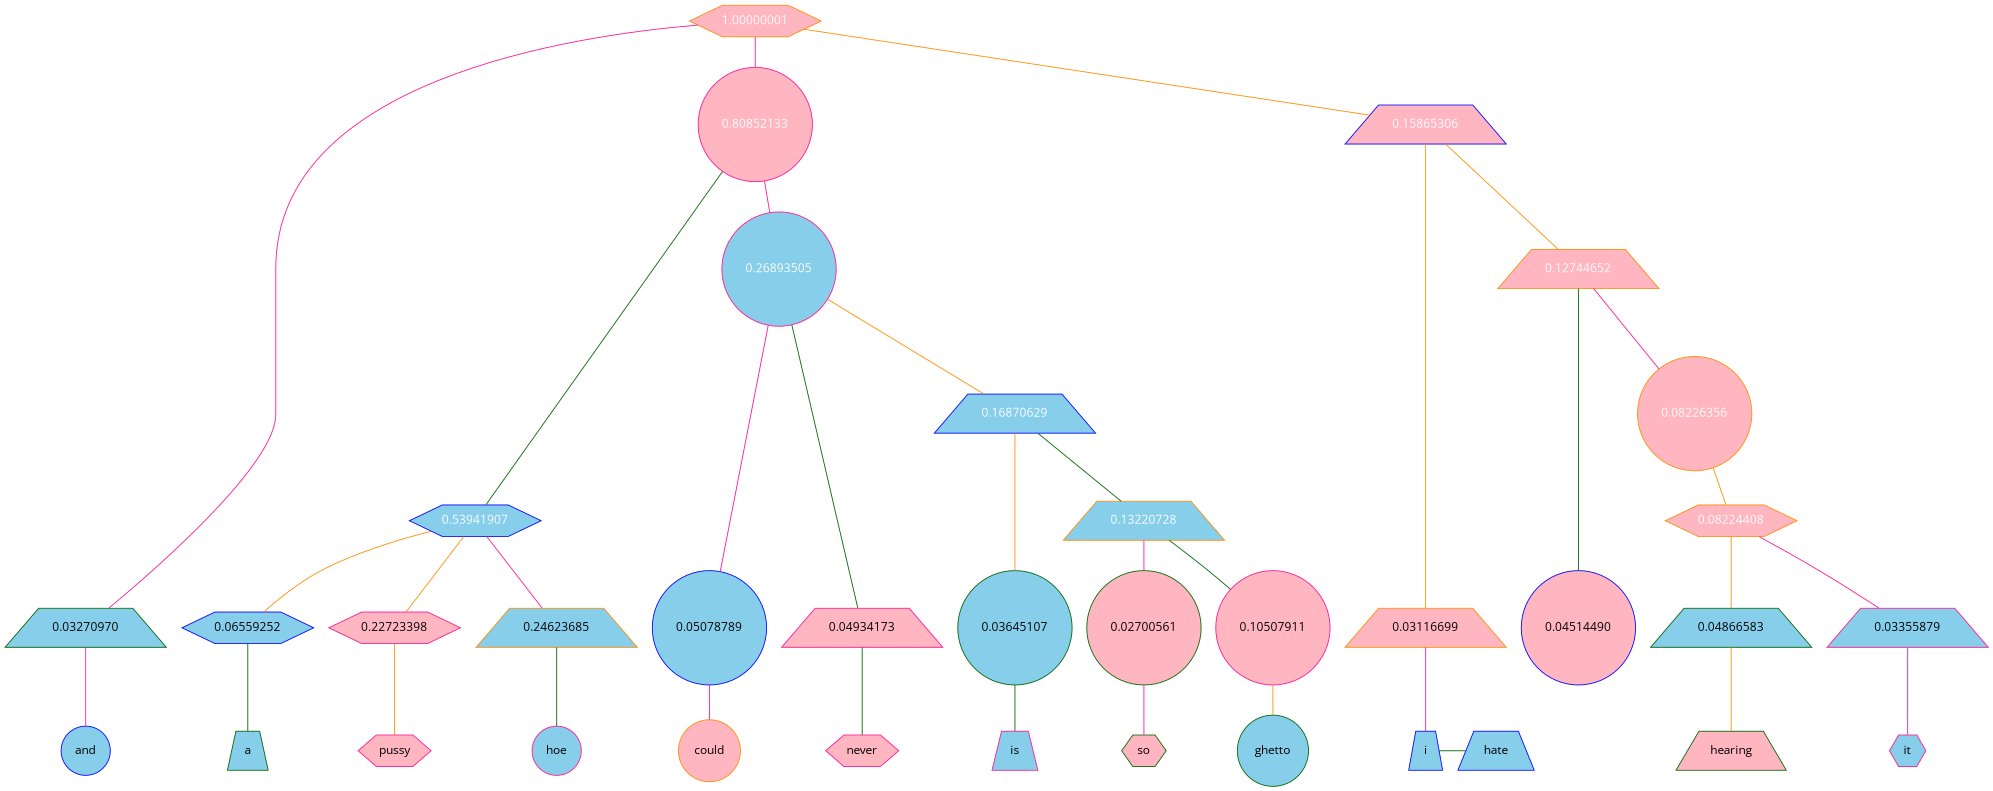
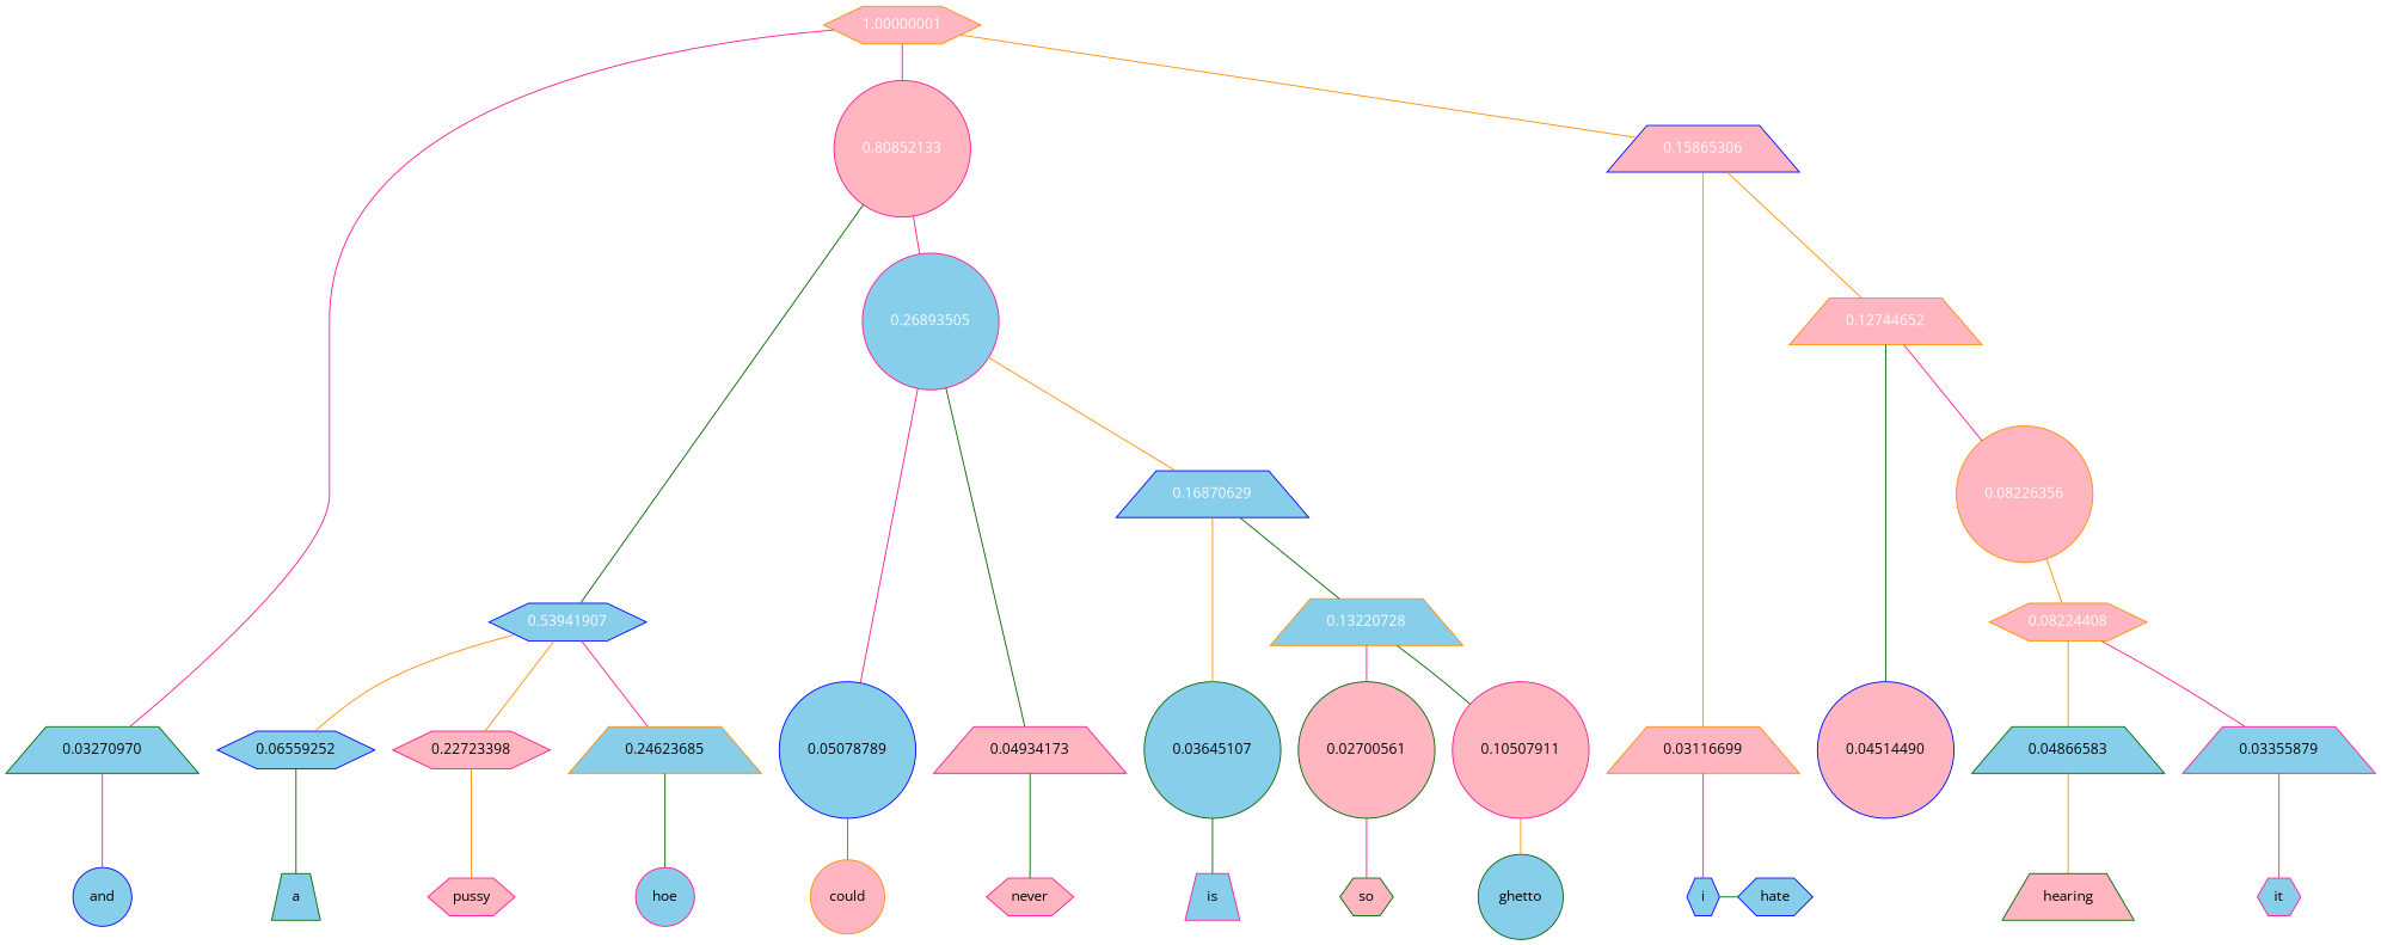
  graph {
    fontname="Open Sans"
    node [color=deeppink fillcolor=skyblue fontname="Open Sans" format=png nodesep=0.001 ordering=out overlap_scaling=0.01 ranksep=0.001 shape=trapezium style=filled]
    edge [color=deeppink fontname="Open Sans"]
    n1 [color=darkgreen height=0.15 label=a style="filled,solid" width=0.15]
    n2 [fillcolor=lightpink height=0.15 label=pussy shape=hexagon style="filled,solid" width=0.15]
    n3 [height=0.15 label=hoe shape=circle style="filled,solid" width=0.15]
    n4 [color=darkorange fillcolor=lightpink height=0.15 label=could shape=circle style="filled,solid" width=0.15]
    n5 [fillcolor=lightpink height=0.15 label=never shape=hexagon style="filled,solid" width=0.15]
    n6 [height=0.15 label=is style="filled,solid" width=0.15]
    n7 [color=darkgreen fillcolor=lightpink height=0.15 label=so shape=hexagon style="filled,solid" width=0.15]
    n8 [color=darkgreen height=0.15 label=ghetto shape=circle style="filled,solid" width=0.15]
    n9 [color=blue height=0.15 label=and shape=circle style="filled,solid" width=0.15]
-   n10 [color=blue height=0.15 label=i style="filled,solid" width=0.15]
-   n11 [color=blue height=0.15 label=hate style="filled,solid" width=0.15]
+   n10 [color=blue height=0.15 label=i shape=hexagon style="filled,solid" width=0.15]
+   n11 [color=blue height=0.15 label=hate shape=hexagon style="filled,solid" width=0.15]
    n12 [color=darkgreen fillcolor=lightpink height=0.15 label=hearing style="filled,solid" width=0.15]
    n13 [height=0.15 label=it shape=hexagon style="filled,solid" width=0.15]
    n14 [color=blue fontcolor=black height=0.15 label=0.06559252 shape=hexagon width=0.15]
    n15 [fillcolor=lightpink fontcolor=black height=0.15 label=0.22723398 shape=hexagon width=0.15]
    n16 [color=darkorange fontcolor=black height=0.15 label=0.24623685 width=0.15]
    n17 [color=blue fontcolor=black height=0.15 label=0.05078789 shape=circle width=0.15]
    n18 [fillcolor=lightpink fontcolor=black height=0.15 label=0.04934173 width=0.15]
    n19 [color=darkgreen fontcolor=black height=0.15 label=0.03645107 shape=circle width=0.15]
    n20 [color=darkgreen fillcolor=lightpink fontcolor=black height=0.15 label=0.02700561 shape=circle width=0.15]
    n21 [fillcolor=lightpink fontcolor=black height=0.15 label=0.10507911 shape=circle width=0.15]
    n22 [color=darkgreen fontcolor=black height=0.15 label=0.03270970 width=0.15]
    n23 [color=darkorange fillcolor=lightpink fontcolor=black height=0.15 label=0.03116699 width=0.15]
    n24 [color=blue fillcolor=lightpink fontcolor=black height=0.15 label=0.04514490 shape=circle width=0.15]
    n25 [color=darkgreen fontcolor=black height=0.15 label=0.04866583 width=0.15]
    n26 [fontcolor=black height=0.15 label=0.03355879 width=0.15]
    n27 [color=darkorange fillcolor=lightpink fontcolor=grey99 height=0.15 label=1.00000001 shape=hexagon width=0.15]
    n28 [fillcolor=lightpink fontcolor=grey99 height=0.15 label=0.80852133 shape=circle width=0.15]
    n29 [color=blue fillcolor=lightpink fontcolor=grey99 height=0.15 label=0.15865306 width=0.15]
    n30 [color=blue fontcolor=grey99 height=0.15 label=0.53941907 shape=hexagon width=0.15]
    n31 [fontcolor=grey99 height=0.15 label=0.26893505 shape=circle width=0.15]
    n32 [color=darkorange fillcolor=lightpink fontcolor=grey99 height=0.15 label=0.12744652 width=0.15]
    n33 [color=blue fontcolor=grey99 height=0.15 label=0.16870629 width=0.15]
    n34 [color=darkorange fillcolor=lightpink fontcolor=grey99 height=0.15 label=0.08226356 shape=circle width=0.15]
    n35 [color=darkorange fontcolor=grey99 height=0.15 label=0.13220728 width=0.15]
    n36 [color=darkorange fillcolor=lightpink fontcolor=grey99 height=0.15 label=0.08224408 shape=hexagon width=0.15]
    subgraph sub_1 {
      rank=same
      n1
      n2
      n3
      n4
      n5
      n6
      n7
      n8
      n9
      n10
      n11
      n12
      n13
    }
    subgraph sub_2 {
      rank=same
      n14
      n15
      n16
      n17
      n18
      n19
      n20
      n21
      n22
      n23
      n24
      n25
      n26
    }
    n10 -- n11 [color=darkgreen]
    n14 -- n1 [color=darkgreen]
    n15 -- n2 [color=darkorange]
    n16 -- n3 [color=darkgreen]
    n17 -- n4
    n18 -- n5 [color=darkgreen]
    n19 -- n6 [color=darkgreen]
    n20 -- n7
    n21 -- n8 [color=darkorange]
    n22 -- n9
    n23 -- n10
    n25 -- n12 [color=darkorange]
    n26 -- n13
    n27 -- n22
    n27 -- n28
    n27 -- n29 [color=darkorange]
    n28 -- n30 [color=darkgreen]
    n28 -- n31
    n29 -- n23 [color=darkorange]
    n29 -- n32 [color=darkorange]
    n30 -- n14 [color=darkorange]
    n30 -- n15 [color=darkorange]
    n30 -- n16
    n31 -- n17
    n31 -- n18 [color=darkgreen]
    n31 -- n33 [color=darkorange]
    n32 -- n24 [color=darkgreen]
    n32 -- n34
    n33 -- n19 [color=darkorange]
    n33 -- n35 [color=darkgreen]
    n34 -- n36 [color=darkorange]
    n35 -- n20
    n35 -- n21 [color=darkgreen]
    n36 -- n25 [color=darkorange]
    n36 -- n26
  }
